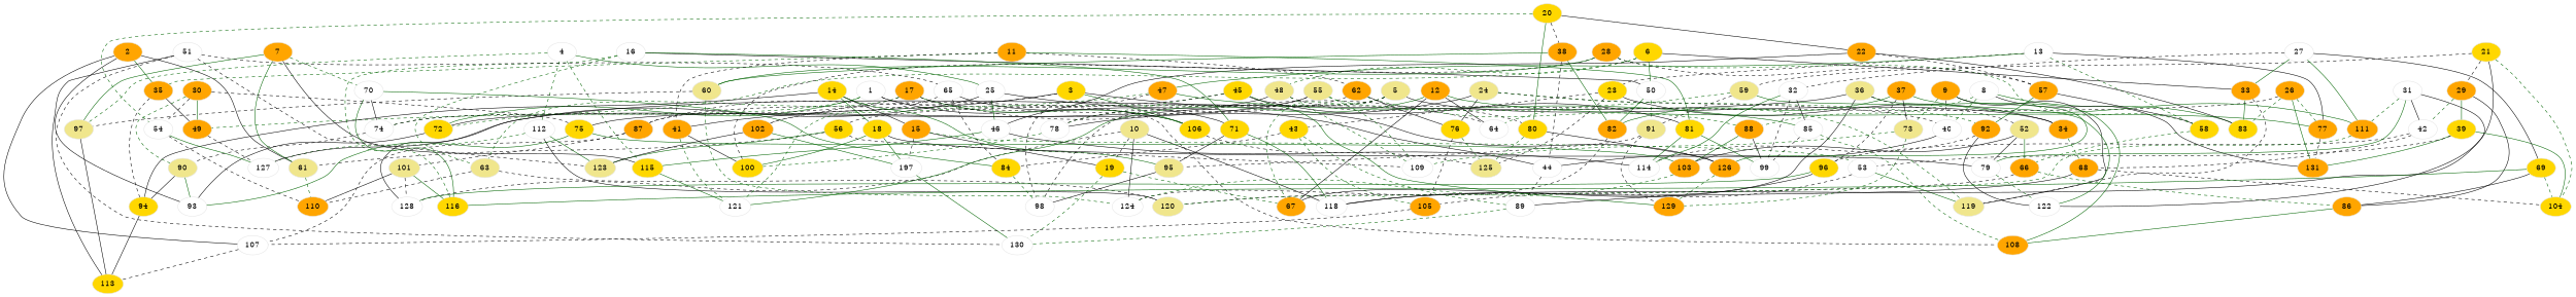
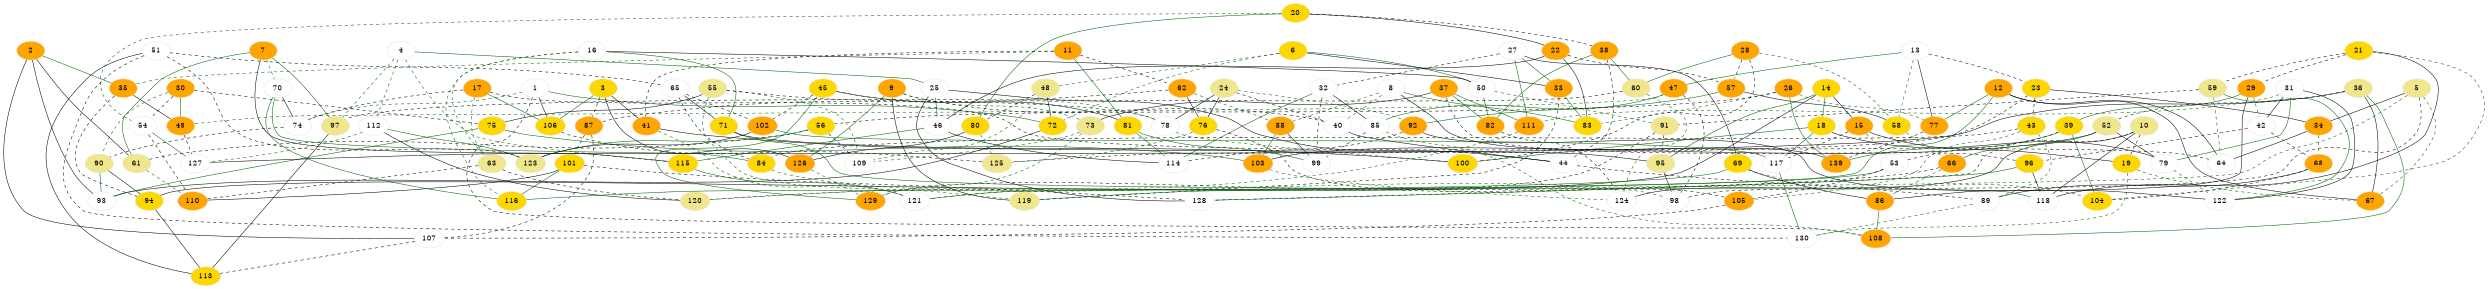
  graph {
    node [color=gray90 fillcolor=white style=filled]
    edge [color=black style=solid]
    72 [fillcolor=gold]
    1
    74
    106 [fillcolor=gold]
    108 [fillcolor=orange]
    93
    90 [fillcolor=khaki]
    125 [fillcolor=khaki]
    2 [fillcolor=orange]
    35 [fillcolor=orange]
    61 [fillcolor=khaki]
    107
    94 [fillcolor=gold]
    49 [fillcolor=orange]
    110 [fillcolor=orange]
    113 [fillcolor=gold]
    3 [fillcolor=gold]
    41 [fillcolor=orange]
    87 [fillcolor=orange]
    126 [fillcolor=orange]
    121
    100 [fillcolor=gold]
-   101 [fillcolor=khaki]
+   101 [fillcolor=gold]
    129 [fillcolor=orange]
    4
    25
    97 [fillcolor=khaki]
    112
    115 [fillcolor=gold]
    128
    46
    44
    127
    123 [fillcolor=khaki]
    120 [fillcolor=khaki]
    5 [fillcolor=khaki]
    34 [fillcolor=orange]
    67 [fillcolor=orange]
    98
    64
    68 [fillcolor=orange]
    6 [fillcolor=gold]
    33 [fillcolor=orange]
    48 [fillcolor=khaki]
    50
    83 [fillcolor=gold]
    119 [fillcolor=khaki]
    80 [fillcolor=gold]
    109
    82 [fillcolor=orange]
    91 [fillcolor=khaki]
    7 [fillcolor=orange]
    70
    116 [fillcolor=gold]
    84 [fillcolor=gold]
    8
    40
    88 [fillcolor=orange]
-   131 [fillcolor=orange]
+   131 [fillcolor=orange label=139]
    99
    103 [fillcolor=orange]
    9 [fillcolor=orange]
    73 [fillcolor=khaki]
    10 [fillcolor=khaki]
    19 [fillcolor=gold]
    118
    124
    130
    11 [fillcolor=orange]
    62 [fillcolor=orange]
    81 [fillcolor=gold]
    76 [fillcolor=gold]
    114
    12 [fillcolor=orange]
    77 [fillcolor=orange]
    13
    23 [fillcolor=gold]
    47 [fillcolor=orange]
    58 [fillcolor=gold]
    43 [fillcolor=gold]
    85
    66 [fillcolor=orange]
    14 [fillcolor=gold]
    15 [fillcolor=orange]
    18 [fillcolor=gold]
    95 [fillcolor=khaki]
    53
-   117 [label=197]
+   117
    79
    105 [fillcolor=orange]
    16
    63 [fillcolor=khaki]
    71 [fillcolor=gold]
    17 [fillcolor=orange]
    122
    20 [fillcolor=gold]
    22 [fillcolor=orange]
    38 [fillcolor=orange]
    54
    57 [fillcolor=orange]
    60 [fillcolor=khaki]
    21 [fillcolor=gold]
    29 [fillcolor=orange]
    59 [fillcolor=khaki]
    104 [fillcolor=gold]
    39 [fillcolor=gold]
    42
    86 [fillcolor=orange]
    92 [fillcolor=orange]
    89
    24 [fillcolor=khaki]
    78
    26 [fillcolor=orange]
    56 [fillcolor=gold]
    27
    32
    69 [fillcolor=gold]
    111 [fillcolor=orange]
    28 [fillcolor=orange]
    96 [fillcolor=gold]
    30 [fillcolor=orange]
    75 [fillcolor=gold]
    31
    36 [fillcolor=khaki]
    52 [fillcolor=khaki]
    37 [fillcolor=orange]
    45 [fillcolor=gold]
    102 [fillcolor=orange]
    51
    65
    55 [fillcolor=khaki]
    72 -- 93
    1 -- 72 [color=darkgreen]
    1 -- 74 [color=darkgreen style=dashed]
    1 -- 106
    1 -- 108 [style=dashed]
    74 -- 90 [style=dashed]
    106 -- 125 [style=dashed]
    90 -- 93 [color=darkgreen]
    90 -- 94
    2 -- 93
    2 -- 35 [color=darkgreen]
    2 -- 61
    2 -- 107
    35 -- 94 [style=dashed]
    35 -- 49
    61 -- 110 [color=darkgreen style=dashed]
    107 -- 113 [style=dashed]
    94 -- 113
    49 -- 127 [style=dashed]
    3 -- 106 [color=darkgreen]
    3 -- 41
    3 -- 87 [style=dashed]
    3 -- 126
    41 -- 121 [color=darkgreen style=dashed]
    41 -- 100
    87 -- 107 [style=dashed]
    87 -- 101 [style=dashed]
    126 -- 129 [color=darkgreen style=dashed]
    101 -- 110
    101 -- 128 [style=dashed]
    101 -- 116 [color=darkgreen]
    4 -- 25 [color=darkgreen]
    4 -- 97 [color=darkgreen style=dashed]
    4 -- 112 [color=darkgreen style=dashed]
    4 -- 115 [color=darkgreen style=dashed]
    25 -- 128
    25 -- 46 [color=darkgreen]
    25 -- 44
    97 -- 113
    112 -- 127 [color=darkgreen style=dashed]
    112 -- 123 [color=darkgreen]
    112 -- 120
    115 -- 121 [color=darkgreen]
    46 -- 115 [color=darkgreen]
    46 -- 114
    44 -- 89 [style=dashed]
    5 -- 121 [color=darkgreen style=dashed]
    5 -- 34
    5 -- 67 [color=darkgreen style=dashed]
    5 -- 98 [style=dashed]
+   34 -- 64
    34 -- 68 [color=darkgreen style=dashed]
    68 -- 104 [style=dashed]
    68 -- 89
    6 -- 72 [color=darkgreen style=dashed]
    6 -- 33
    6 -- 48 [color=darkgreen style=dashed]
    6 -- 50 [color=darkgreen]
    33 -- 83 [color=darkgreen]
    33 -- 119 [style=dashed]
    48 -- 72
    48 -- 80 [style=dashed]
    48 -- 109 [color=darkgreen style=dashed]
    50 -- 82 [color=darkgreen]
    50 -- 91 [color=darkgreen style=dashed]
    80 -- 125 [color=darkgreen style=dashed]
    80 -- 126
    82 -- 124 [style=dashed]
    91 -- 129 [style=dashed]
    91 -- 95 [style=dashed]
    7 -- 61 [color=darkgreen]
    7 -- 97 [color=darkgreen]
    7 -- 115
    7 -- 70 [color=darkgreen style=dashed]
    70 -- 74
    70 -- 116 [color=darkgreen]
    70 -- 84 [color=darkgreen]
    84 -- 98 [color=darkgreen style=dashed]
    8 -- 83 [color=darkgreen]
    8 -- 40 [color=darkgreen style=dashed]
    8 -- 88 [color=darkgreen style=dashed]
    8 -- 131
    40 -- 44
    88 -- 99
    88 -- 103 [color=darkgreen]
    103 -- 124 [color=darkgreen style=dashed]
    9 -- 126 [color=darkgreen]
    9 -- 119
    9 -- 40 [style=dashed]
    9 -- 73 [color=darkgreen style=dashed]
    73 -- 129 [color=darkgreen style=dashed]
    73 -- 109 [color=darkgreen style=dashed]
    10 -- 128 [style=dashed]
    10 -- 19 [style=dashed]
    10 -- 118
    10 -- 124
    19 -- 67 [color=darkgreen style=dashed]
    19 -- 130 [color=darkgreen style=dashed]
    11 -- 35 [color=darkgreen style=dashed]
    11 -- 41 [style=dashed]
    11 -- 62 [style=dashed]
    11 -- 81 [color=darkgreen]
    62 -- 87 [style=dashed]
    62 -- 88 [color=darkgreen style=dashed]
    62 -- 76
    81 -- 99 [color=darkgreen]
    81 -- 114 [color=darkgreen]
    76 -- 125 [color=darkgreen style=dashed]
    76 -- 105 [style=dashed]
    12 -- 121 [color=darkgreen]
    12 -- 67
    12 -- 64
    12 -- 77 [color=darkgreen]
    77 -- 131 [style=dashed]
    13 -- 77
    13 -- 23 [style=dashed]
    13 -- 47 [color=darkgreen]
    13 -- 58 [color=darkgreen style=dashed]
    23 -- 125 [style=dashed]
    23 -- 34
    23 -- 43 [style=dashed]
    47 -- 49 [color=darkgreen style=dashed]
    47 -- 98 [style=dashed]
    47 -- 85 [color=darkgreen]
    58 -- 66 [color=darkgreen style=dashed]
    43 -- 84 [style=dashed]
    43 -- 105 [color=darkgreen style=dashed]
    43 -- 89 [color=darkgreen style=dashed]
    85 -- 108 [color=darkgreen style=dashed]
    85 -- 99 [style=dashed]
    66 -- 120 [style=dashed]
    66 -- 86 [color=darkgreen style=dashed]
    14 -- 94
    14 -- 15
    14 -- 18 [color=darkgreen]
    14 -- 95 [color=darkgreen]
    15 -- 19
    15 -- 53 [color=darkgreen style=dashed]
    15 -- 117 [style=dashed]
    18 -- 100 [color=darkgreen]
    18 -- 117 [color=darkgreen]
    18 -- 79
    95 -- 98
    53 -- 119 [color=darkgreen]
    53 -- 105 [style=dashed]
    117 -- 130 [color=darkgreen]
    79 -- 122 [color=darkgreen style=dashed]
    105 -- 107 [style=dashed]
    16 -- 50
    16 -- 116 [color=darkgreen style=dashed]
    16 -- 63 [color=darkgreen style=dashed]
    16 -- 71 [color=darkgreen]
    63 -- 110 [style=dashed]
    63 -- 120 [style=dashed]
    71 -- 118 [color=darkgreen]
    71 -- 95
    17 -- 74 [style=dashed]
    17 -- 106 [color=darkgreen]
    17 -- 64 [style=dashed]
    17 -- 63 [color=darkgreen style=dashed]
    20 -- 80 [color=darkgreen]
    20 -- 22
    20 -- 38 [style=dashed]
    20 -- 54 [color=darkgreen style=dashed]
    22 -- 46
    22 -- 83
    22 -- 57 [style=dashed]
    38 -- 44 [style=dashed]
    38 -- 82 [color=darkgreen]
    38 -- 60 [color=darkgreen]
    54 -- 110 [style=dashed]
    54 -- 127 [color=darkgreen]
    57 -- 58
    57 -- 92 [color=darkgreen]
    60 -- 97 [style=dashed]
    60 -- 124 [color=darkgreen style=dashed]
    21 -- 118
    21 -- 29 [style=dashed]
    21 -- 59 [style=dashed]
    21 -- 104 [color=darkgreen style=dashed]
    29 -- 39 [color=darkgreen]
    29 -- 42 [color=darkgreen style=dashed]
    29 -- 86
    59 -- 64 [color=darkgreen style=dashed]
    59 -- 91 [style=dashed]
    59 -- 122 [color=darkgreen]
    39 -- 131 [color=darkgreen]
    39 -- 53 [style=dashed]
    39 -- 104 [color=darkgreen]
    42 -- 68 [style=dashed]
    42 -- 96 [style=dashed]
    86 -- 108 [color=darkgreen]
    92 -- 114 [style=dashed]
    92 -- 122
    89 -- 130 [color=darkgreen style=dashed]
    24 -- 40 [style=dashed]
    24 -- 76
    24 -- 92 [color=darkgreen style=dashed]
    24 -- 78
    78 -- 100 [color=darkgreen style=dashed]
    26 -- 83 [color=darkgreen style=dashed]
    26 -- 131 [color=darkgreen]
    26 -- 77 [color=darkgreen style=dashed]
    26 -- 56 [style=dashed]
    56 -- 61 [style=dashed]
    56 -- 123 [color=darkgreen]
    56 -- 109 [style=dashed]
    27 -- 33 [color=darkgreen]
    27 -- 32 [style=dashed]
    27 -- 69
    27 -- 111 [color=darkgreen]
    32 -- 99 [style=dashed]
    32 -- 114 [color=darkgreen]
    32 -- 85
    69 -- 116 [color=darkgreen]
    69 -- 104 [color=darkgreen style=dashed]
    69 -- 86
    111 -- 120 [color=darkgreen style=dashed]
    28 -- 100 [style=dashed]
    28 -- 58 [color=darkgreen style=dashed]
    28 -- 57 [style=dashed]
    28 -- 60 [color=darkgreen]
    96 -- 128 [color=darkgreen]
    96 -- 118
    30 -- 90 [color=darkgreen style=dashed]
    30 -- 49 [color=darkgreen]
    30 -- 54 [style=dashed]
    30 -- 75 [style=dashed]
    75 -- 93 [color=darkgreen]
    75 -- 103 [color=darkgreen]
    31 -- 79 [color=darkgreen]
    31 -- 122
    31 -- 42
    31 -- 111 [color=darkgreen style=dashed]
    36 -- 108 [color=darkgreen]
    36 -- 127
    36 -- 67
    36 -- 52 [style=dashed]
    52 -- 103
    52 -- 66 [color=darkgreen]
    52 -- 79
    37 -- 82 [color=darkgreen]
    37 -- 73
    37 -- 111 [color=darkgreen]
    37 -- 96 [style=dashed]
    45 -- 129 [color=darkgreen]
    45 -- 81
    45 -- 78 [color=darkgreen style=dashed]
    45 -- 102 [style=dashed]
    102 -- 123
    102 -- 117 [color=darkgreen]
    51 -- 113
    51 -- 123 [style=dashed]
    51 -- 130 [style=dashed]
    51 -- 65 [style=dashed]
    65 -- 84 [style=dashed]
    65 -- 71
    65 -- 102 [style=dashed]
    55 -- 119 [color=darkgreen style=dashed]
    55 -- 109 [color=darkgreen style=dashed]
    55 -- 78 [style=dashed]
    55 -- 75
  }
